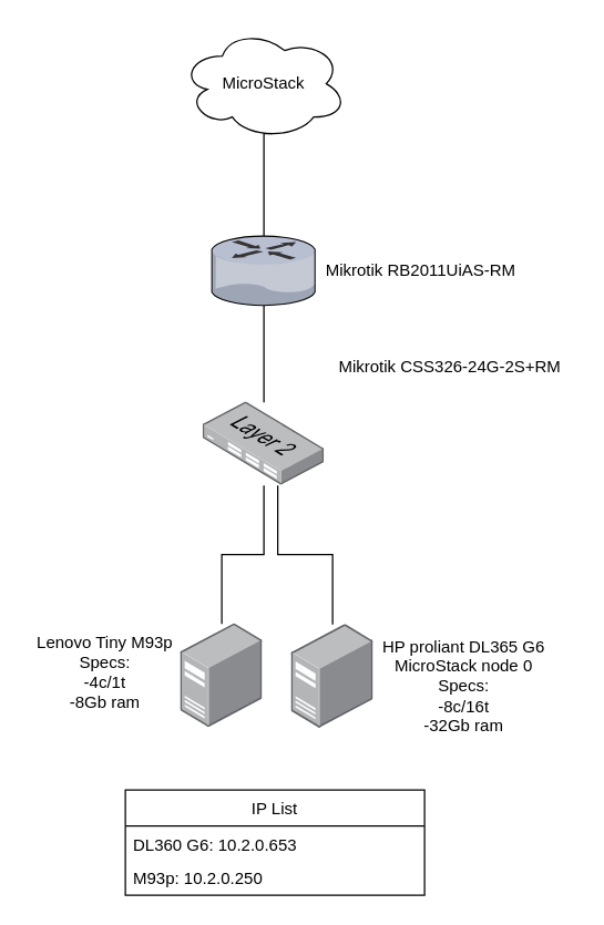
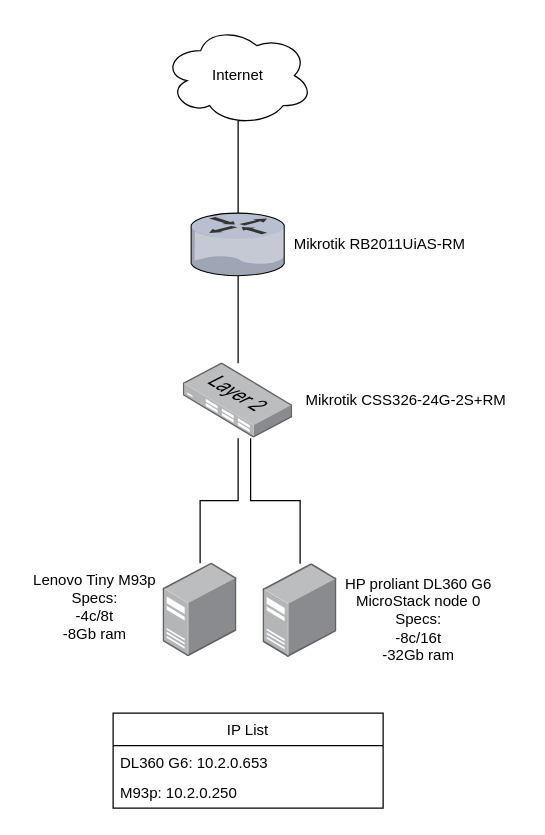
  <mxCell id="0" />
  <mxCell id="1" parent="0" />
  <mxCell id="2" style="edgeStyle=orthogonalEdgeStyle;rounded=0;orthogonalLoop=1;jettySize=auto;html=1;exitX=0.55;exitY=0.95;exitDx=0;exitDy=0;exitPerimeter=0;endArrow=none;endFill=0;" parent="1" source="3" target="5" edge="1"><mxGeometry relative="1" as="geometry"><Array as="points"><mxPoint x="190" y="96" /></Array></mxGeometry></mxCell>
- <mxCell id="3" value="&lt;div&gt;MicroStack&lt;/div&gt;" style="ellipse;shape=cloud;whiteSpace=wrap;html=1;" parent="1" vertex="1"><mxGeometry x="130" y="20" width="120" height="80" as="geometry" /></mxCell>
+ <mxCell id="3" value="&lt;div&gt;Internet&lt;/div&gt;" style="ellipse;shape=cloud;whiteSpace=wrap;html=1;" parent="1" vertex="1"><mxGeometry x="130" y="20" width="120" height="80" as="geometry" /></mxCell>
  <mxCell id="4" value="" style="edgeStyle=orthogonalEdgeStyle;rounded=0;orthogonalLoop=1;jettySize=auto;html=1;endArrow=none;endFill=0;" parent="1" source="5" target="8" edge="1"><mxGeometry relative="1" as="geometry" /></mxCell>
  <mxCell id="5" value="" style="verticalLabelPosition=bottom;sketch=0;aspect=fixed;html=1;verticalAlign=top;strokeColor=none;align=center;outlineConnect=0;shape=mxgraph.citrix.router;" parent="1" vertex="1"><mxGeometry x="152.33" y="170" width="75.34" height="50" as="geometry" /></mxCell>
  <mxCell id="6" value="Mikrotik RB2011UiAS-RM" style="text;html=1;resizable=0;autosize=1;align=center;verticalAlign=middle;points=[];fillColor=none;strokeColor=none;rounded=0;" parent="1" vertex="1"><mxGeometry x="227.67" y="185" width="150" height="20" as="geometry" /></mxCell>
  <mxCell id="7" value="" style="edgeStyle=orthogonalEdgeStyle;rounded=0;orthogonalLoop=1;jettySize=auto;html=1;endArrow=none;endFill=0;" parent="1" source="8" target="12" edge="1"><mxGeometry relative="1" as="geometry" /></mxCell>
  <mxCell id="8" value="" style="points=[];aspect=fixed;html=1;align=center;shadow=0;dashed=0;image;image=img/lib/allied_telesis/switch/Switch_24_port_L2.svg;" parent="1" vertex="1"><mxGeometry x="146.23" y="290" width="87.53" height="60" as="geometry" /></mxCell>
- <mxCell id="9" value="Mikrotik CSS326-24G-2S+RM" style="text;html=1;resizable=0;autosize=1;align=center;verticalAlign=middle;points=[];fillColor=none;strokeColor=none;rounded=0;" parent="1" vertex="1"><mxGeometry x="233.76" y="255" width="180" height="20" as="geometry" /></mxCell>
+ <mxCell id="9" value="Mikrotik CSS326-24G-2S+RM" style="text;html=1;resizable=0;autosize=1;align=center;verticalAlign=middle;points=[];fillColor=none;strokeColor=none;rounded=0;" parent="1" vertex="1"><mxGeometry x="233.76" y="310" width="180" height="20" as="geometry" /></mxCell>
  <mxCell id="10" value="" style="edgeStyle=orthogonalEdgeStyle;rounded=0;orthogonalLoop=1;jettySize=auto;html=1;endArrow=none;endFill=0;" parent="1" source="11" target="8" edge="1"><mxGeometry relative="1" as="geometry"><Array as="points"><mxPoint x="240" y="400" /><mxPoint x="200" y="400" /></Array></mxGeometry></mxCell>
  <mxCell id="11" value="" style="points=[];aspect=fixed;html=1;align=center;shadow=0;dashed=0;image;image=img/lib/allied_telesis/computer_and_terminals/Server_Desktop.svg;fillColor=none;" parent="1" vertex="1"><mxGeometry x="210" y="450.5" width="59.17" height="75" as="geometry" /></mxCell>
  <mxCell id="12" value="" style="points=[];aspect=fixed;html=1;align=center;shadow=0;dashed=0;image;image=img/lib/allied_telesis/computer_and_terminals/Server_Desktop.svg;fillColor=none;" parent="1" vertex="1"><mxGeometry x="130" y="450" width="59.17" height="75" as="geometry" /></mxCell>
- <mxCell id="13" value="HP proliant DL365 G6&lt;br&gt;MicroStack node 0&lt;br&gt;Specs:&lt;br&gt;-8c/16t&lt;br&gt;-32Gb ram&lt;br&gt;" style="text;html=1;resizable=0;autosize=1;align=center;verticalAlign=middle;points=[];fillColor=none;strokeColor=none;rounded=0;" parent="1" vertex="1"><mxGeometry x="269.17" y="455" width="130" height="80" as="geometry" /></mxCell>
- <mxCell id="14" value="Lenovo Tiny M93p&lt;br&gt;Specs:&lt;br&gt;-4c/1t&lt;br&gt;-8Gb ram" style="text;html=1;resizable=0;autosize=1;align=center;verticalAlign=middle;points=[];fillColor=none;strokeColor=none;rounded=0;" parent="1" vertex="1"><mxGeometry x="20" y="455" width="110" height="60" as="geometry" /></mxCell>
+ <mxCell id="13" value="HP proliant DL360 G6&lt;br&gt;MicroStack node 0&lt;br&gt;Specs:&lt;br&gt;-8c/16t&lt;br&gt;-32Gb ram&lt;br&gt;" style="text;html=1;resizable=0;autosize=1;align=center;verticalAlign=middle;points=[];fillColor=none;strokeColor=none;rounded=0;" parent="1" vertex="1"><mxGeometry x="269.17" y="455" width="130" height="80" as="geometry" /></mxCell>
+ <mxCell id="14" value="Lenovo Tiny M93p&lt;br&gt;Specs:&lt;br&gt;-4c/8t&lt;br&gt;-8Gb ram" style="text;html=1;resizable=0;autosize=1;align=center;verticalAlign=middle;points=[];fillColor=none;strokeColor=none;rounded=0;" parent="1" vertex="1"><mxGeometry x="20" y="455" width="110" height="60" as="geometry" /></mxCell>
  <mxCell id="15" value="IP List" style="swimlane;fontStyle=0;childLayout=stackLayout;horizontal=1;startSize=26;horizontalStack=0;resizeParent=1;resizeParentMax=0;resizeLast=0;collapsible=1;marginBottom=0;" vertex="1" parent="1"><mxGeometry x="90" y="570" width="216" height="76" as="geometry" /></mxCell>
  <mxCell id="16" value="DL360 G6: 10.2.0.653" style="text;strokeColor=none;fillColor=none;align=left;verticalAlign=top;spacingLeft=4;spacingRight=4;overflow=hidden;rotatable=0;points=[[0,0.5],[1,0.5]];portConstraint=eastwest;" vertex="1" parent="15"><mxGeometry y="26" width="216" height="24" as="geometry" /></mxCell>
  <mxCell id="17" value="M93p: 10.2.0.250" style="text;strokeColor=none;fillColor=none;align=left;verticalAlign=top;spacingLeft=4;spacingRight=4;overflow=hidden;rotatable=0;points=[[0,0.5],[1,0.5]];portConstraint=eastwest;" vertex="1" parent="15"><mxGeometry y="50" width="216" height="26" as="geometry" /></mxCell>
